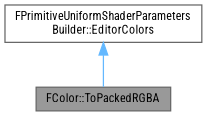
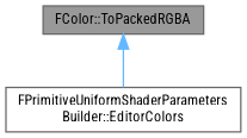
  digraph {
    rankdir=TB
    fontname="Roboto Condensed"
    node [fontname="Roboto Condensed" fontsize=10 shape=box style=filled]
    n1 [color=gray40 fillcolor=grey60 fontcolor=black height=0.2 label="FColor::ToPackedRGBA" width=0.4]
    n2 [color=grey40 fillcolor=white height=0.2 label="FPrimitiveUniformShaderParameters\lBuilder::EditorColors" width=0.4]
-   n2 -> n1 [color=steelblue1 dir=back fontname="Roboto Condensed" fontsize=10 labelfontname=Helvetica labelfontsize=10 style=solid]
+   n1 -> n2 [color=steelblue1 dir=back fontname="Roboto Condensed" fontsize=10 labelfontname=Helvetica labelfontsize=10 style=solid]
  }
